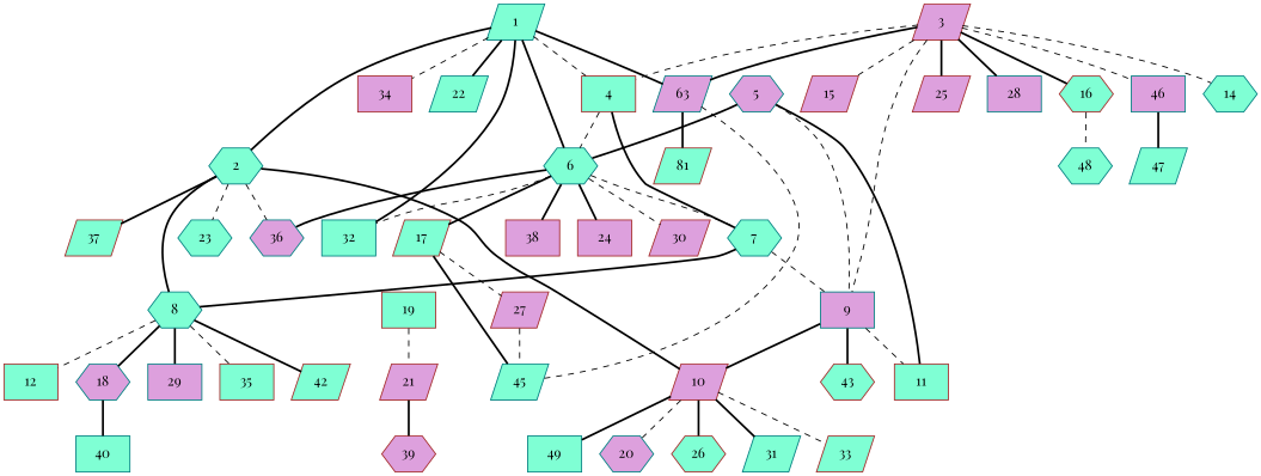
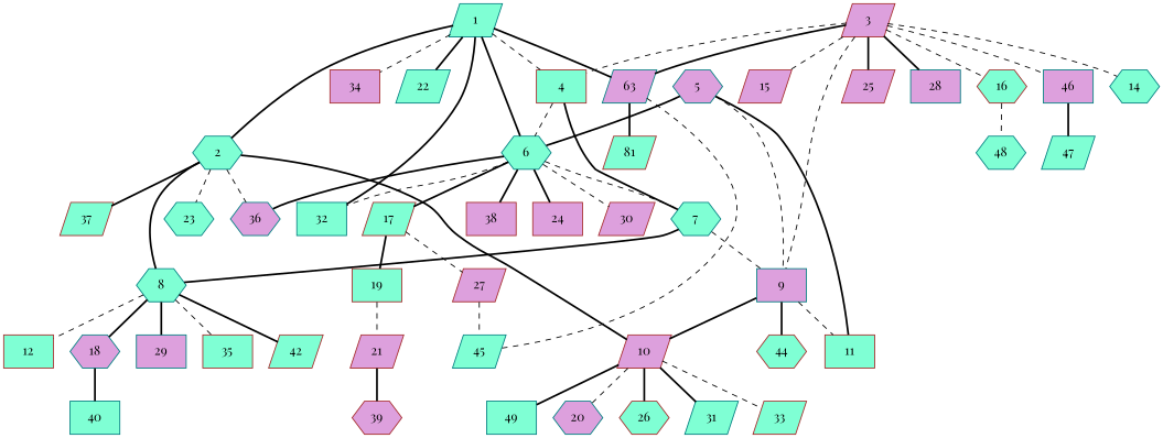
  graph {
    fontname="Playfair Display"
    node [color=teal fillcolor=aquamarine fontname="Playfair Display" shape=parallelogram style=filled]
    edge [fontname="Playfair Display" style=bold]
    1
    2 [shape=hexagon]
    4 [color=brown shape=box]
    6 [shape=hexagon]
    n5 [fillcolor=plum label=63]
    22
    32 [shape=box]
    34 [color=brown fillcolor=plum shape=box]
    8 [shape=hexagon]
    10 [color=brown fillcolor=plum]
    23 [shape=hexagon]
    36 [fillcolor=plum shape=hexagon]
    37 [color=brown]
    7 [shape=hexagon]
    17 [color=brown]
    24 [color=brown fillcolor=plum shape=box]
    30 [color=brown fillcolor=plum]
    38 [color=brown fillcolor=plum shape=box]
    n19 [color=brown label=81]
    45
    12 [color=brown shape=box]
    18 [fillcolor=plum shape=hexagon]
    29 [fillcolor=plum shape=box]
    35 [color=brown shape=box]
    42 [color=brown]
    20 [fillcolor=plum shape=hexagon]
    26 [color=brown shape=hexagon]
    31
    33 [color=brown]
    49 [shape=box]
    3 [color=brown fillcolor=plum]
    9 [fillcolor=plum shape=box]
    14 [shape=hexagon]
    15 [color=brown fillcolor=plum]
    16 [color=brown shape=hexagon]
    25 [color=brown fillcolor=plum]
    28 [fillcolor=plum shape=box]
    46 [fillcolor=plum shape=box]
    11 [color=brown shape=box]
-   44 [color=brown shape=hexagon label=43]
+   44 [color=brown shape=hexagon]
    48 [shape=hexagon]
    47
    5 [fillcolor=plum shape=hexagon]
    19 [color=brown shape=box]
    27 [color=brown fillcolor=plum]
    40 [shape=box]
    21 [color=brown fillcolor=plum]
    39 [color=brown fillcolor=plum shape=hexagon]
    1 -- 2
    1 -- 4 [style=dashed]
    1 -- 6
    1 -- n5
    1 -- 22
    1 -- 32
    1 -- 34 [style=dashed]
    2 -- 8
    2 -- 10
    2 -- 23 [style=dashed]
    2 -- 36 [style=dashed]
    2 -- 37
    4 -- 6 [style=dashed]
    4 -- 7
    6 -- 32 [style=dashed]
    6 -- 36
    6 -- 7 [style=dashed]
    6 -- 17
    6 -- 24
    6 -- 30 [style=dashed]
    6 -- 38
    n5 -- n19
    n5 -- 45 [style=dashed]
    8 -- 12 [style=dashed]
    8 -- 18
    8 -- 29
    8 -- 35 [style=dashed]
    8 -- 42
    10 -- 20 [style=dashed]
    10 -- 26
    10 -- 31
    10 -- 33 [style=dashed]
    10 -- 49
    7 -- 8
    7 -- 9 [style=dashed]
-   17 -- 45
+   17 -- 19
    17 -- 27 [style=dashed]
    18 -- 40
    3 -- 4 [style=dashed]
    3 -- n5
    3 -- 9 [style=dashed]
    3 -- 14 [style=dashed]
    3 -- 15 [style=dashed]
-   3 -- 16
+   3 -- 16 [style=dashed]
    3 -- 25
    3 -- 28
    3 -- 46 [style=dashed]
    9 -- 10
    9 -- 11 [style=dashed]
    9 -- 44
    16 -- 48 [style=dashed]
    46 -- 47
    5 -- 6
    5 -- 9 [style=dashed]
    5 -- 11
    19 -- 21 [style=dashed]
    27 -- 45 [style=dashed]
    21 -- 39
  }
